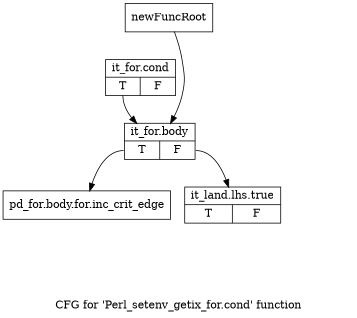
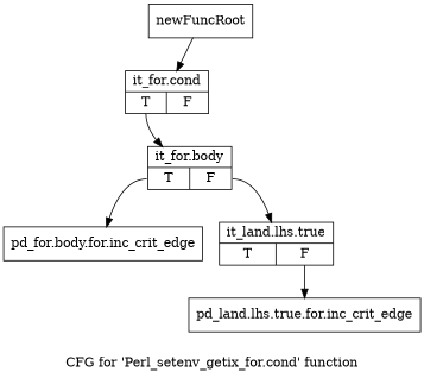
  digraph {
    label="CFG for 'Perl_setenv_getix_for.cond' function"
    node [shape=record]
    edge [tailport=s0]
    n1 [label="{newFuncRoot}"]
    n2 [label="{it_for.cond|{<s0>T|<s1>F}}"]
    n3 [label="{it_for.body|{<s0>T|<s1>F}}"]
    n4 [label="{pd_for.body.for.inc_crit_edge}"]
    n5 [label="{it_land.lhs.true|{<s0>T|<s1>F}}"]
-   n1 -> n3 [tailport=""]
+   n6 [label="{pd_land.lhs.true.for.inc_crit_edge}"]
+   n1 -> n2 [tailport=""]
    n2 -> n3
    n3 -> n4
    n3 -> n5 [tailport=s1]
+   n5 -> n6 [tailport=s1]
  }
